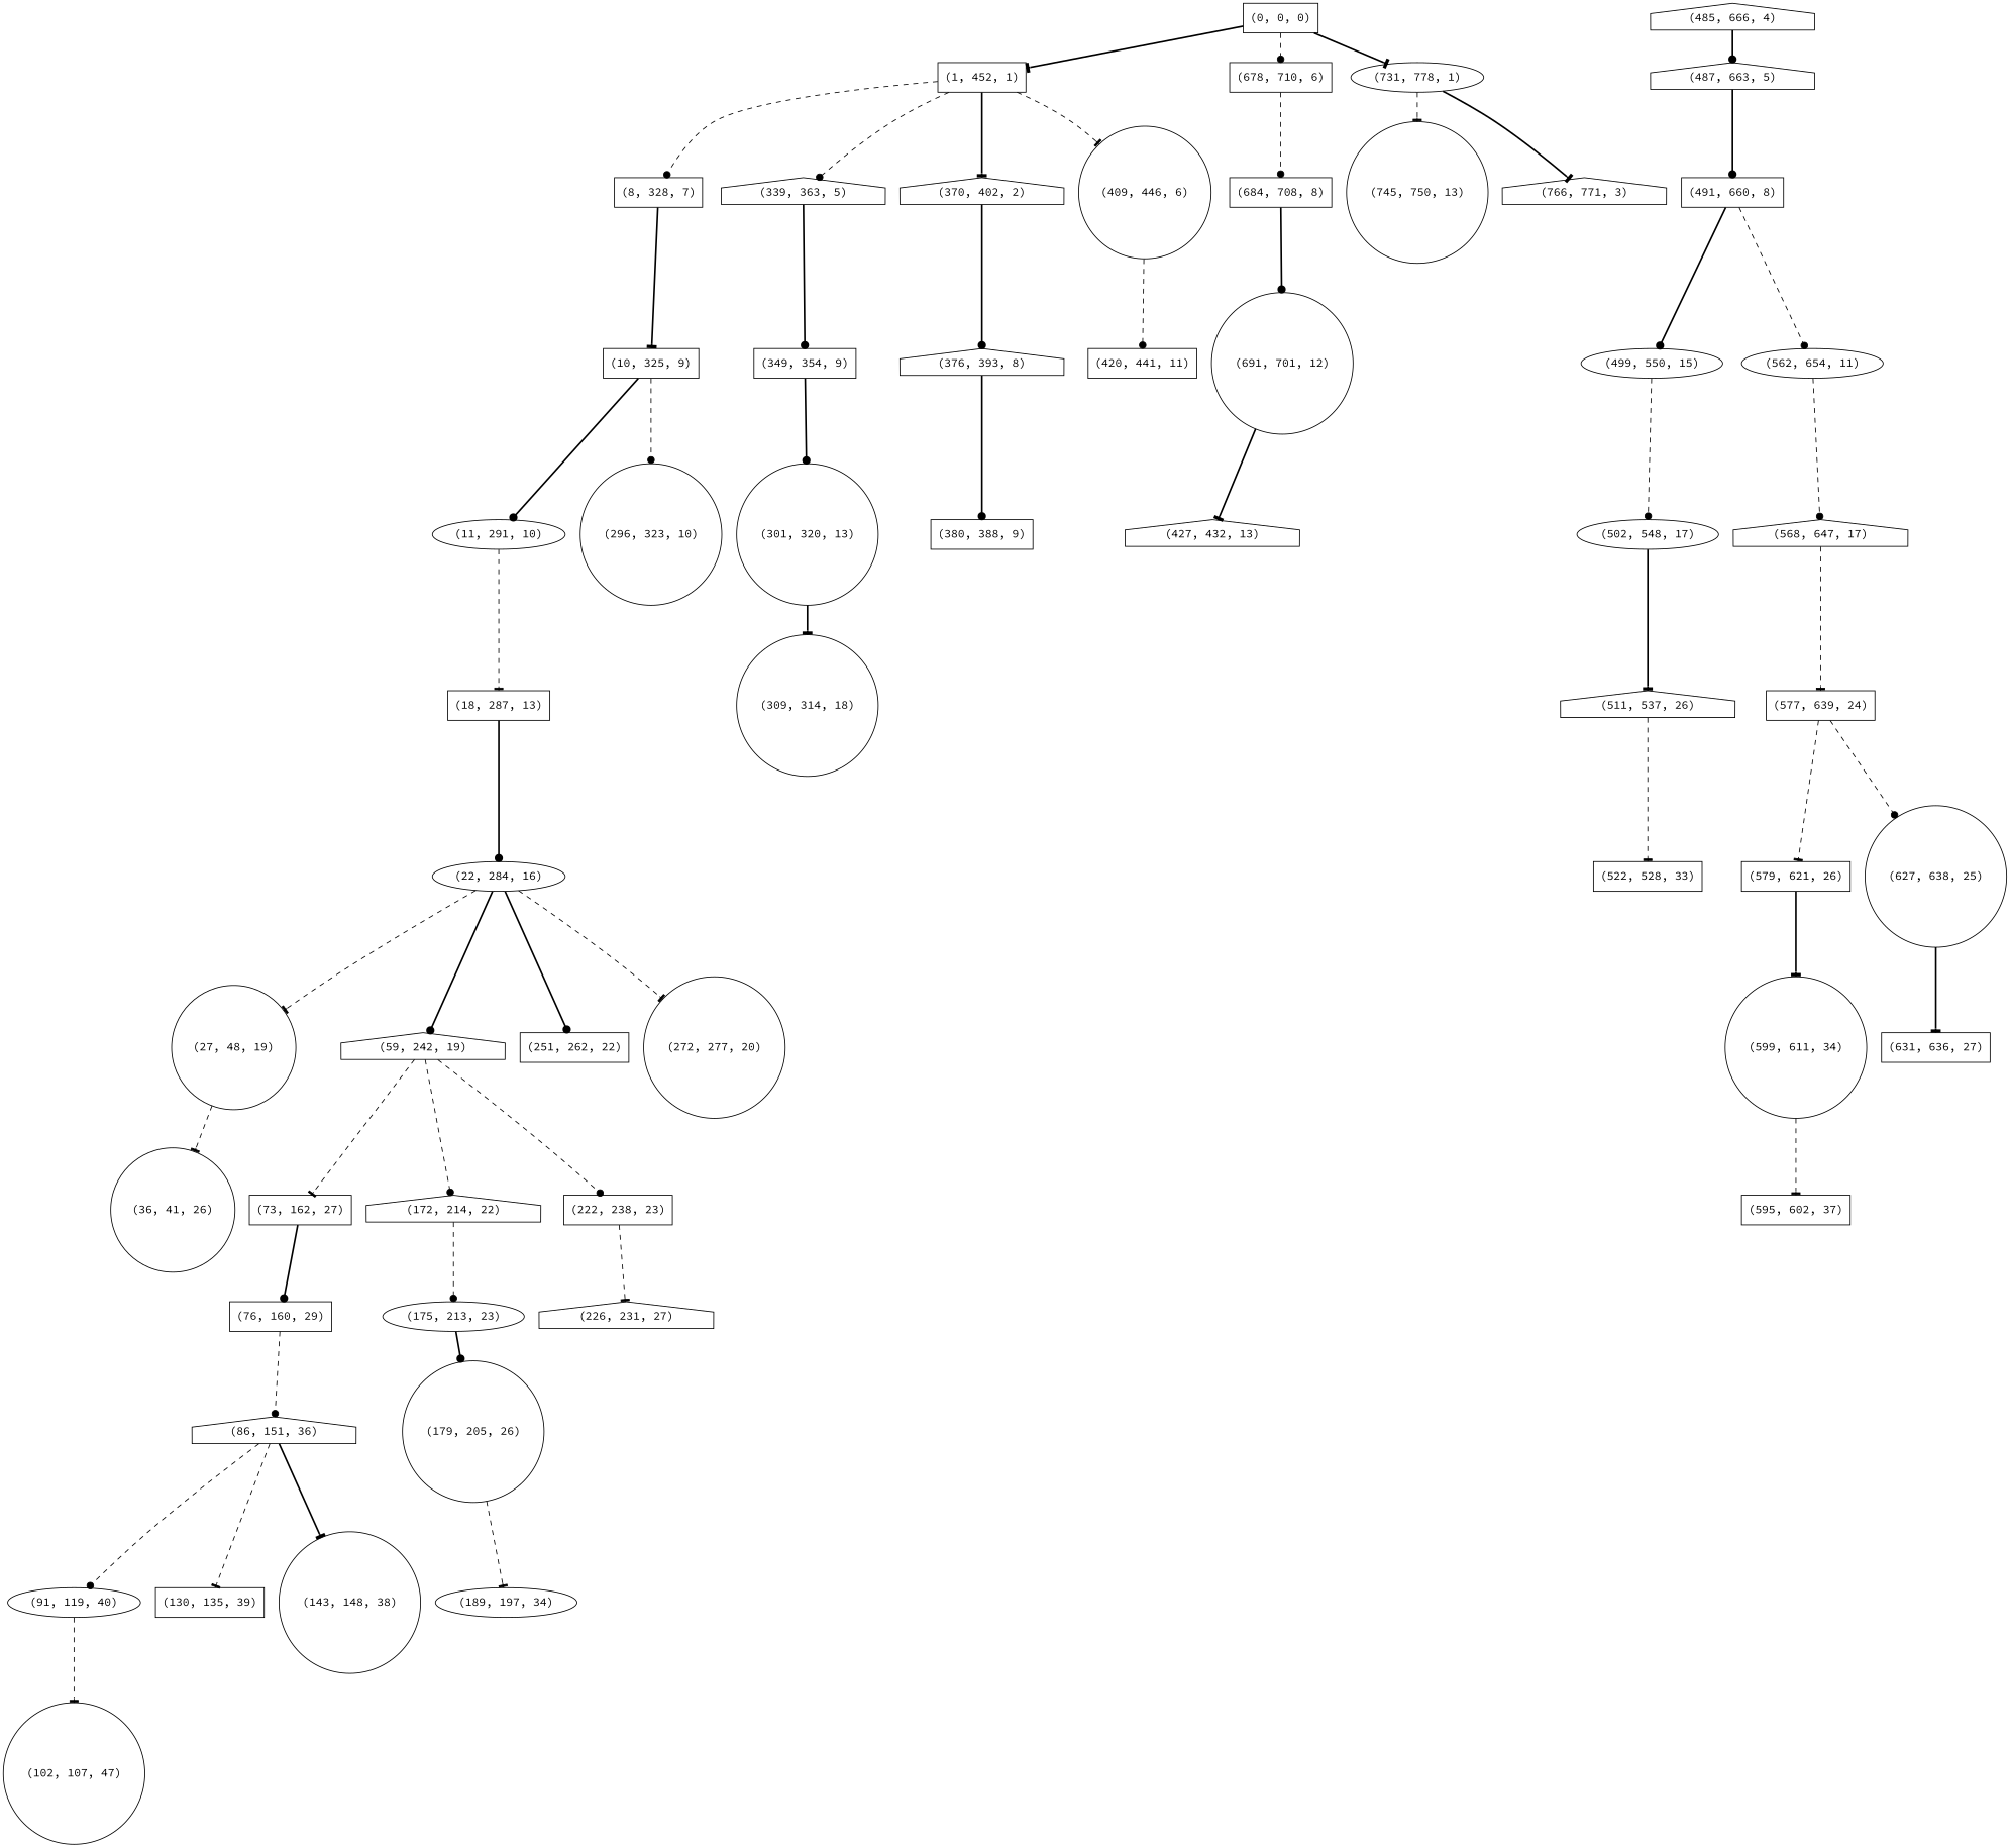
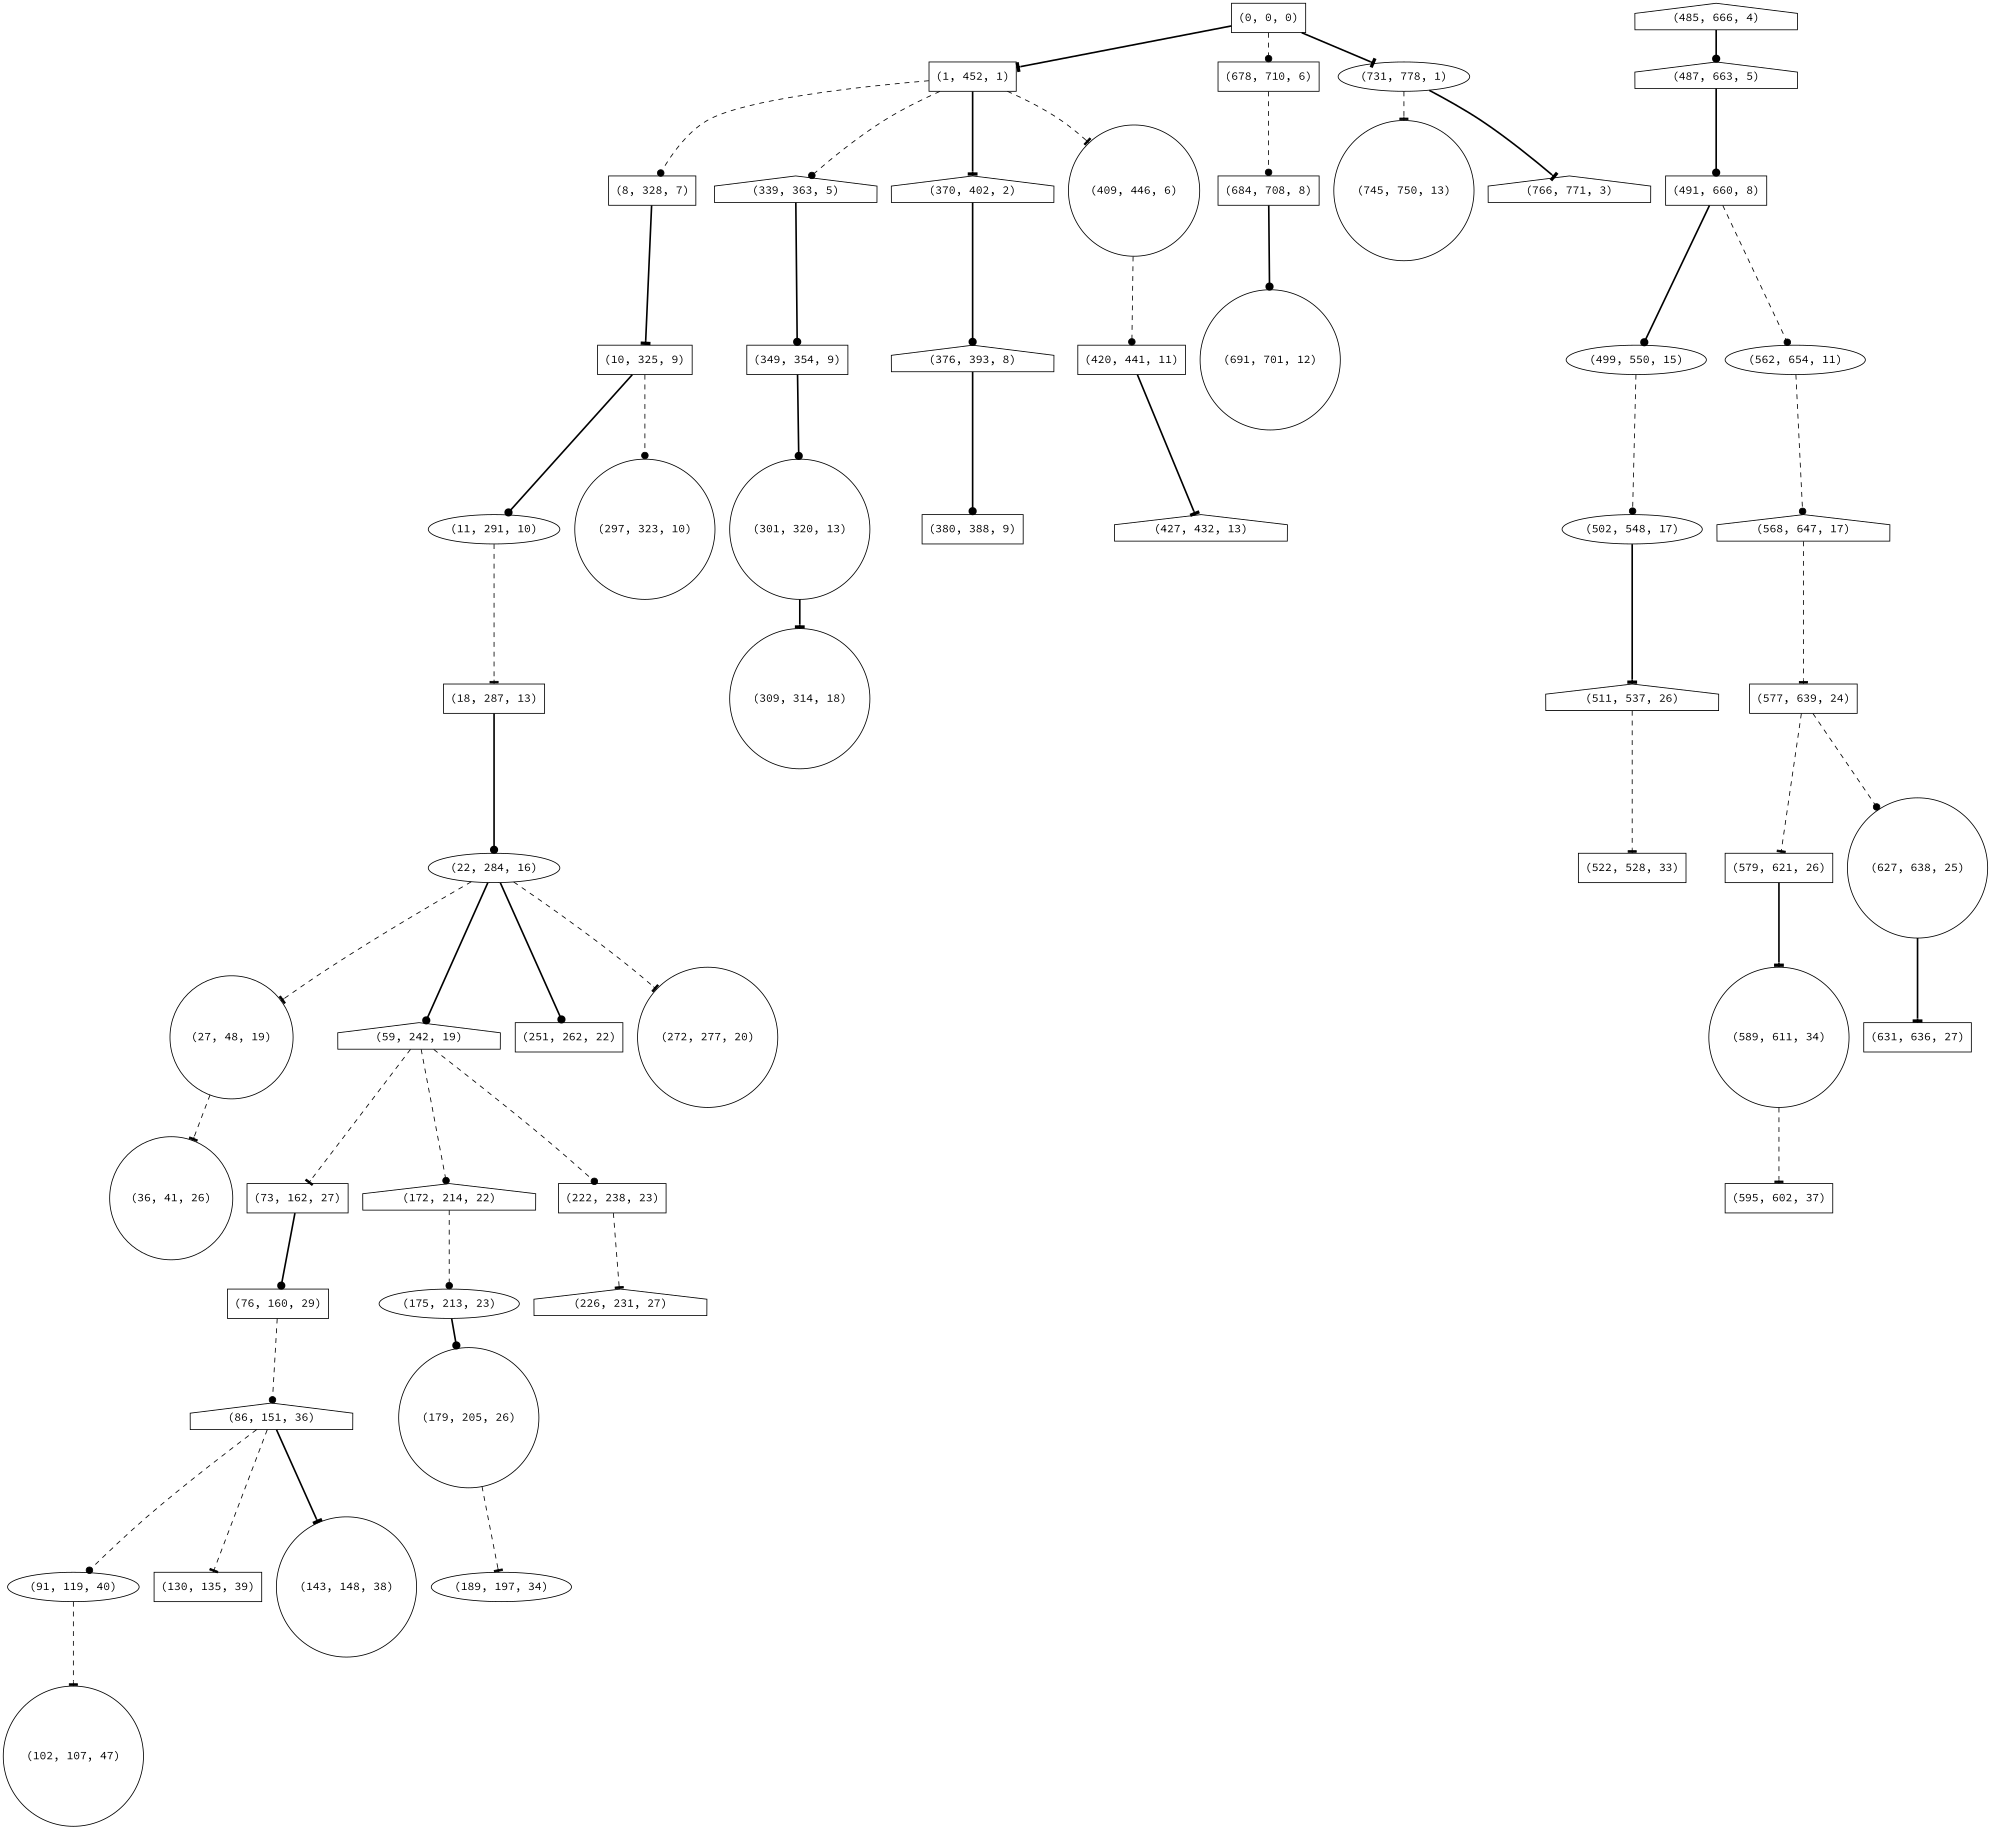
  digraph {
    fontname="Source Code Pro"
    node [fontname="Source Code Pro" shape=box]
    edge [arrowhead=dot fontname="Source Code Pro" style=dashed]
    "(0, 0, 0)"
    "(1, 452, 1)"
    n3 [label="(678, 710, 6)"]
    "(731, 778, 1)" [shape=ellipse]
    "(8, 328, 7)"
    "(339, 363, 5)" [shape=house]
    "(370, 402, 2)" [shape=house]
    "(409, 446, 6)" [shape=circle]
    "(485, 666, 4)" [shape=house]
    "(487, 663, 5)" [shape=house]
    "(684, 708, 8)"
    "(745, 750, 13)" [shape=circle]
    "(766, 771, 3)" [shape=house]
    "(10, 325, 9)"
    "(349, 354, 9)"
    "(376, 393, 8)" [shape=house]
    "(420, 441, 11)"
    "(11, 291, 10)" [shape=ellipse]
-   "(297, 323, 10)" [shape=circle label="(296, 323, 10)"]
+   "(297, 323, 10)" [shape=circle]
    "(18, 287, 13)"
    "(22, 284, 16)" [shape=ellipse]
    "(27, 48, 19)" [shape=circle]
    "(59, 242, 19)" [shape=house]
    "(251, 262, 22)"
    "(272, 277, 20)" [shape=circle]
    "(36, 41, 26)" [shape=circle]
    "(73, 162, 27)"
    "(172, 214, 22)" [shape=house]
    "(222, 238, 23)"
    "(76, 160, 29)"
    "(175, 213, 23)" [shape=ellipse]
    "(226, 231, 27)" [shape=house]
    "(86, 151, 36)" [shape=house]
    "(91, 119, 40)" [shape=ellipse]
    "(130, 135, 39)"
    "(143, 148, 38)" [shape=circle]
    "(102, 107, 47)" [shape=circle]
    "(179, 205, 26)" [shape=circle]
    "(189, 197, 34)" [shape=ellipse]
    "(301, 320, 13)" [shape=circle]
    "(309, 314, 18)" [shape=circle]
    "(380, 388, 9)"
    "(427, 432, 13)" [shape=house]
    "(491, 660, 8)"
    "(499, 550, 15)" [shape=ellipse]
    "(562, 654, 11)" [shape=ellipse]
    "(502, 548, 17)" [shape=ellipse]
    "(568, 647, 17)" [shape=house]
    "(511, 537, 26)" [shape=house]
    "(522, 528, 33)"
    "(577, 639, 24)"
    "(579, 621, 26)"
    "(627, 638, 25)" [shape=circle]
-   "(589, 611, 34)" [shape=circle label="(599, 611, 34)"]
+   "(589, 611, 34)" [shape=circle]
    "(631, 636, 27)"
    "(595, 602, 37)"
    "(691, 701, 12)" [shape=circle]
    "(0, 0, 0)" -> "(1, 452, 1)" [arrowhead=tee style=bold]
    "(0, 0, 0)" -> n3
    "(0, 0, 0)" -> "(731, 778, 1)" [arrowhead=tee style=bold]
    "(1, 452, 1)" -> "(8, 328, 7)"
    "(1, 452, 1)" -> "(339, 363, 5)"
    "(1, 452, 1)" -> "(370, 402, 2)" [arrowhead=tee style=bold]
    "(1, 452, 1)" -> "(409, 446, 6)" [arrowhead=tee]
    n3 -> "(684, 708, 8)"
    "(731, 778, 1)" -> "(745, 750, 13)" [arrowhead=tee]
    "(731, 778, 1)" -> "(766, 771, 3)" [arrowhead=tee style=bold]
    "(8, 328, 7)" -> "(10, 325, 9)" [arrowhead=tee style=bold]
    "(339, 363, 5)" -> "(349, 354, 9)" [style=bold]
    "(370, 402, 2)" -> "(376, 393, 8)" [style=bold]
    "(409, 446, 6)" -> "(420, 441, 11)"
    "(485, 666, 4)" -> "(487, 663, 5)" [style=bold]
    "(487, 663, 5)" -> "(491, 660, 8)" [style=bold]
    "(684, 708, 8)" -> "(691, 701, 12)" [style=bold]
    "(10, 325, 9)" -> "(11, 291, 10)" [style=bold]
    "(10, 325, 9)" -> "(297, 323, 10)"
    "(349, 354, 9)" -> "(301, 320, 13)" [style=bold]
    "(376, 393, 8)" -> "(380, 388, 9)" [style=bold]
-   "(691, 701, 12)" -> "(427, 432, 13)" [arrowhead=tee style=bold]
+   "(420, 441, 11)" -> "(427, 432, 13)" [arrowhead=tee style=bold]
    "(11, 291, 10)" -> "(18, 287, 13)" [arrowhead=tee]
    "(18, 287, 13)" -> "(22, 284, 16)" [style=bold]
    "(22, 284, 16)" -> "(27, 48, 19)" [arrowhead=tee]
    "(22, 284, 16)" -> "(59, 242, 19)" [style=bold]
    "(22, 284, 16)" -> "(251, 262, 22)" [style=bold]
    "(22, 284, 16)" -> "(272, 277, 20)" [arrowhead=tee]
    "(27, 48, 19)" -> "(36, 41, 26)" [arrowhead=tee]
    "(59, 242, 19)" -> "(73, 162, 27)" [arrowhead=tee]
    "(59, 242, 19)" -> "(172, 214, 22)"
    "(59, 242, 19)" -> "(222, 238, 23)"
    "(73, 162, 27)" -> "(76, 160, 29)" [style=bold]
    "(172, 214, 22)" -> "(175, 213, 23)"
    "(222, 238, 23)" -> "(226, 231, 27)" [arrowhead=tee]
    "(76, 160, 29)" -> "(86, 151, 36)"
    "(175, 213, 23)" -> "(179, 205, 26)" [style=bold]
    "(86, 151, 36)" -> "(91, 119, 40)"
    "(86, 151, 36)" -> "(130, 135, 39)" [arrowhead=tee]
    "(86, 151, 36)" -> "(143, 148, 38)" [arrowhead=tee style=bold]
    "(91, 119, 40)" -> "(102, 107, 47)" [arrowhead=tee]
    "(179, 205, 26)" -> "(189, 197, 34)" [arrowhead=tee]
    "(301, 320, 13)" -> "(309, 314, 18)" [arrowhead=tee style=bold]
    "(491, 660, 8)" -> "(499, 550, 15)" [style=bold]
    "(491, 660, 8)" -> "(562, 654, 11)"
    "(499, 550, 15)" -> "(502, 548, 17)"
    "(562, 654, 11)" -> "(568, 647, 17)"
    "(502, 548, 17)" -> "(511, 537, 26)" [arrowhead=tee style=bold]
    "(568, 647, 17)" -> "(577, 639, 24)" [arrowhead=tee]
    "(511, 537, 26)" -> "(522, 528, 33)" [arrowhead=tee]
    "(577, 639, 24)" -> "(579, 621, 26)" [arrowhead=tee]
    "(577, 639, 24)" -> "(627, 638, 25)"
    "(579, 621, 26)" -> "(589, 611, 34)" [arrowhead=tee style=bold]
    "(627, 638, 25)" -> "(631, 636, 27)" [arrowhead=tee style=bold]
    "(589, 611, 34)" -> "(595, 602, 37)" [arrowhead=tee]
  }
